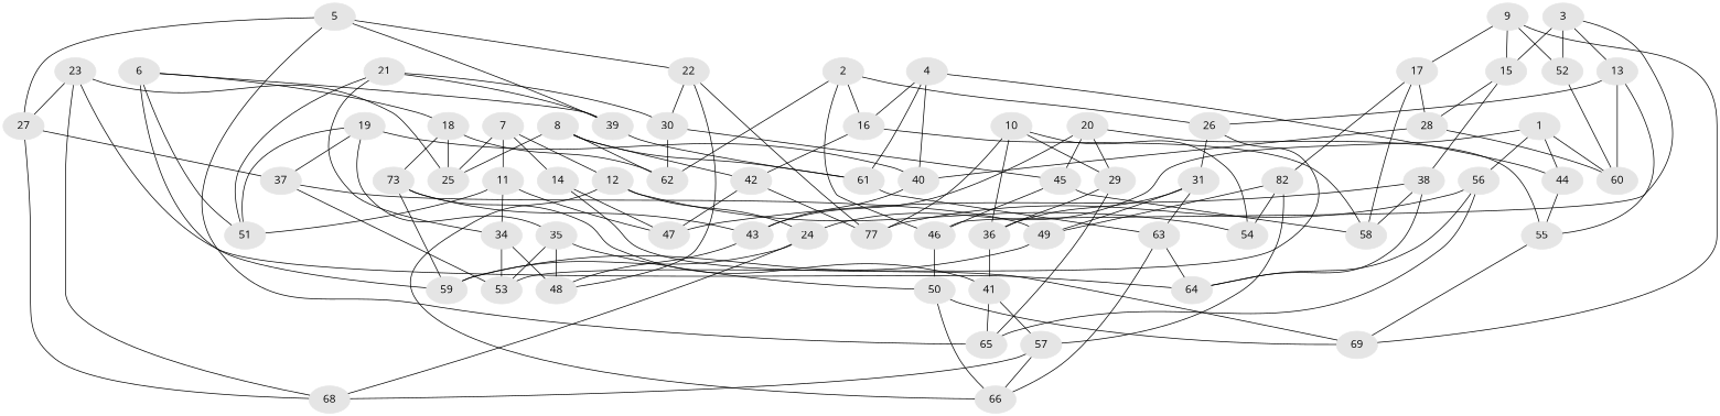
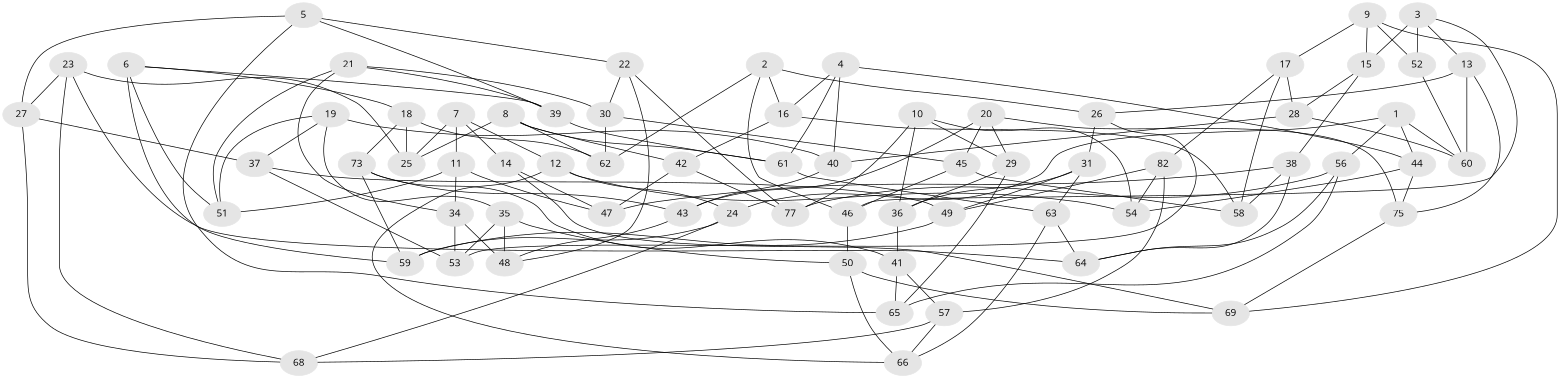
  graph {
    fontname="Open Sans"
    node [color=gray90 fontname="Open Sans" style=filled]
    edge [fontname="Open Sans"]
    1
    24
    44
    56
    60
    59
    68
    54
-   55
+   55 [label=75]
    65
    n11 [label=77]
    64
    2
    16
    26
    46
    62
    42
    58
    31
    53
    50
    3
    13
    15
    52
    28
    38
    4
    40
    61
    43
    63
    5
    22
    27
    39
    30
    48
    37
    6
    18
    51
    25
    n45 [label=73]
    7
    11
    12
    14
    34
    47
    66
    69
    8
    9
    17
    n57 [label=82]
    10
    29
    36
    41
    49
    57
    19
    35
    20
    45
    21
    23
    1 -- 24
    1 -- 44
    1 -- 56
    1 -- 60
    24 -- 59
    24 -- 68
+   44 -- 54
    44 -- 55
    56 -- 65
    56 -- n11
    56 -- 64
    55 -- 69
    2 -- 16
    2 -- 26
    2 -- 46
    2 -- 62
    16 -- 42
    16 -- 58
    26 -- 31
    26 -- 53
    46 -- 50
    42 -- n11
    42 -- 47
    31 -- 63
    31 -- 36
    31 -- 49
    50 -- 66
    50 -- 69
    3 -- 46
    3 -- 13
    3 -- 15
    3 -- 52
    13 -- 60
    13 -- 55
    13 -- 26
    15 -- 28
    15 -- 38
    52 -- 60
    28 -- 60
    28 -- 40
    38 -- 64
    38 -- 58
    38 -- 47
    4 -- 44
    4 -- 16
    4 -- 40
    4 -- 61
    40 -- 43
    61 -- 63
    43 -- 48
    63 -- 64
    63 -- 66
    5 -- 65
    5 -- 22
    5 -- 27
    5 -- 39
    22 -- n11
    22 -- 30
    22 -- 48
    27 -- 68
    27 -- 37
    39 -- 61
    30 -- 62
    30 -- 45
    37 -- 53
    37 -- 49
    6 -- 59
    6 -- 39
    6 -- 18
    6 -- 51
    18 -- 62
    18 -- 25
    18 -- n45
    n45 -- 59
    n45 -- 43
    n45 -- 41
    7 -- 25
    7 -- 11
    7 -- 12
    7 -- 14
    11 -- 51
    11 -- 34
    11 -- 47
    12 -- 24
    12 -- 54
    12 -- 66
    14 -- 47
    14 -- 69
    34 -- 53
    34 -- 48
    8 -- 62
    8 -- 42
    8 -- 61
    8 -- 25
    9 -- 15
    9 -- 52
    9 -- 69
    9 -- 17
    17 -- 58
    17 -- 28
    17 -- n57
    n57 -- 54
    n57 -- 49
    n57 -- 57
    10 -- 54
    10 -- n11
    10 -- 29
    10 -- 36
    29 -- 65
    29 -- 36
    36 -- 41
    41 -- 65
    41 -- 57
    49 -- 59
    57 -- 68
    57 -- 66
    19 -- 40
    19 -- 37
    19 -- 51
    19 -- 35
    35 -- 53
    35 -- 50
    35 -- 48
    20 -- 55
    20 -- 43
    20 -- 29
    20 -- 45
    45 -- 46
    45 -- 58
    21 -- 39
    21 -- 30
    21 -- 51
    21 -- 34
    23 -- 68
    23 -- 64
    23 -- 27
    23 -- 25
  }
